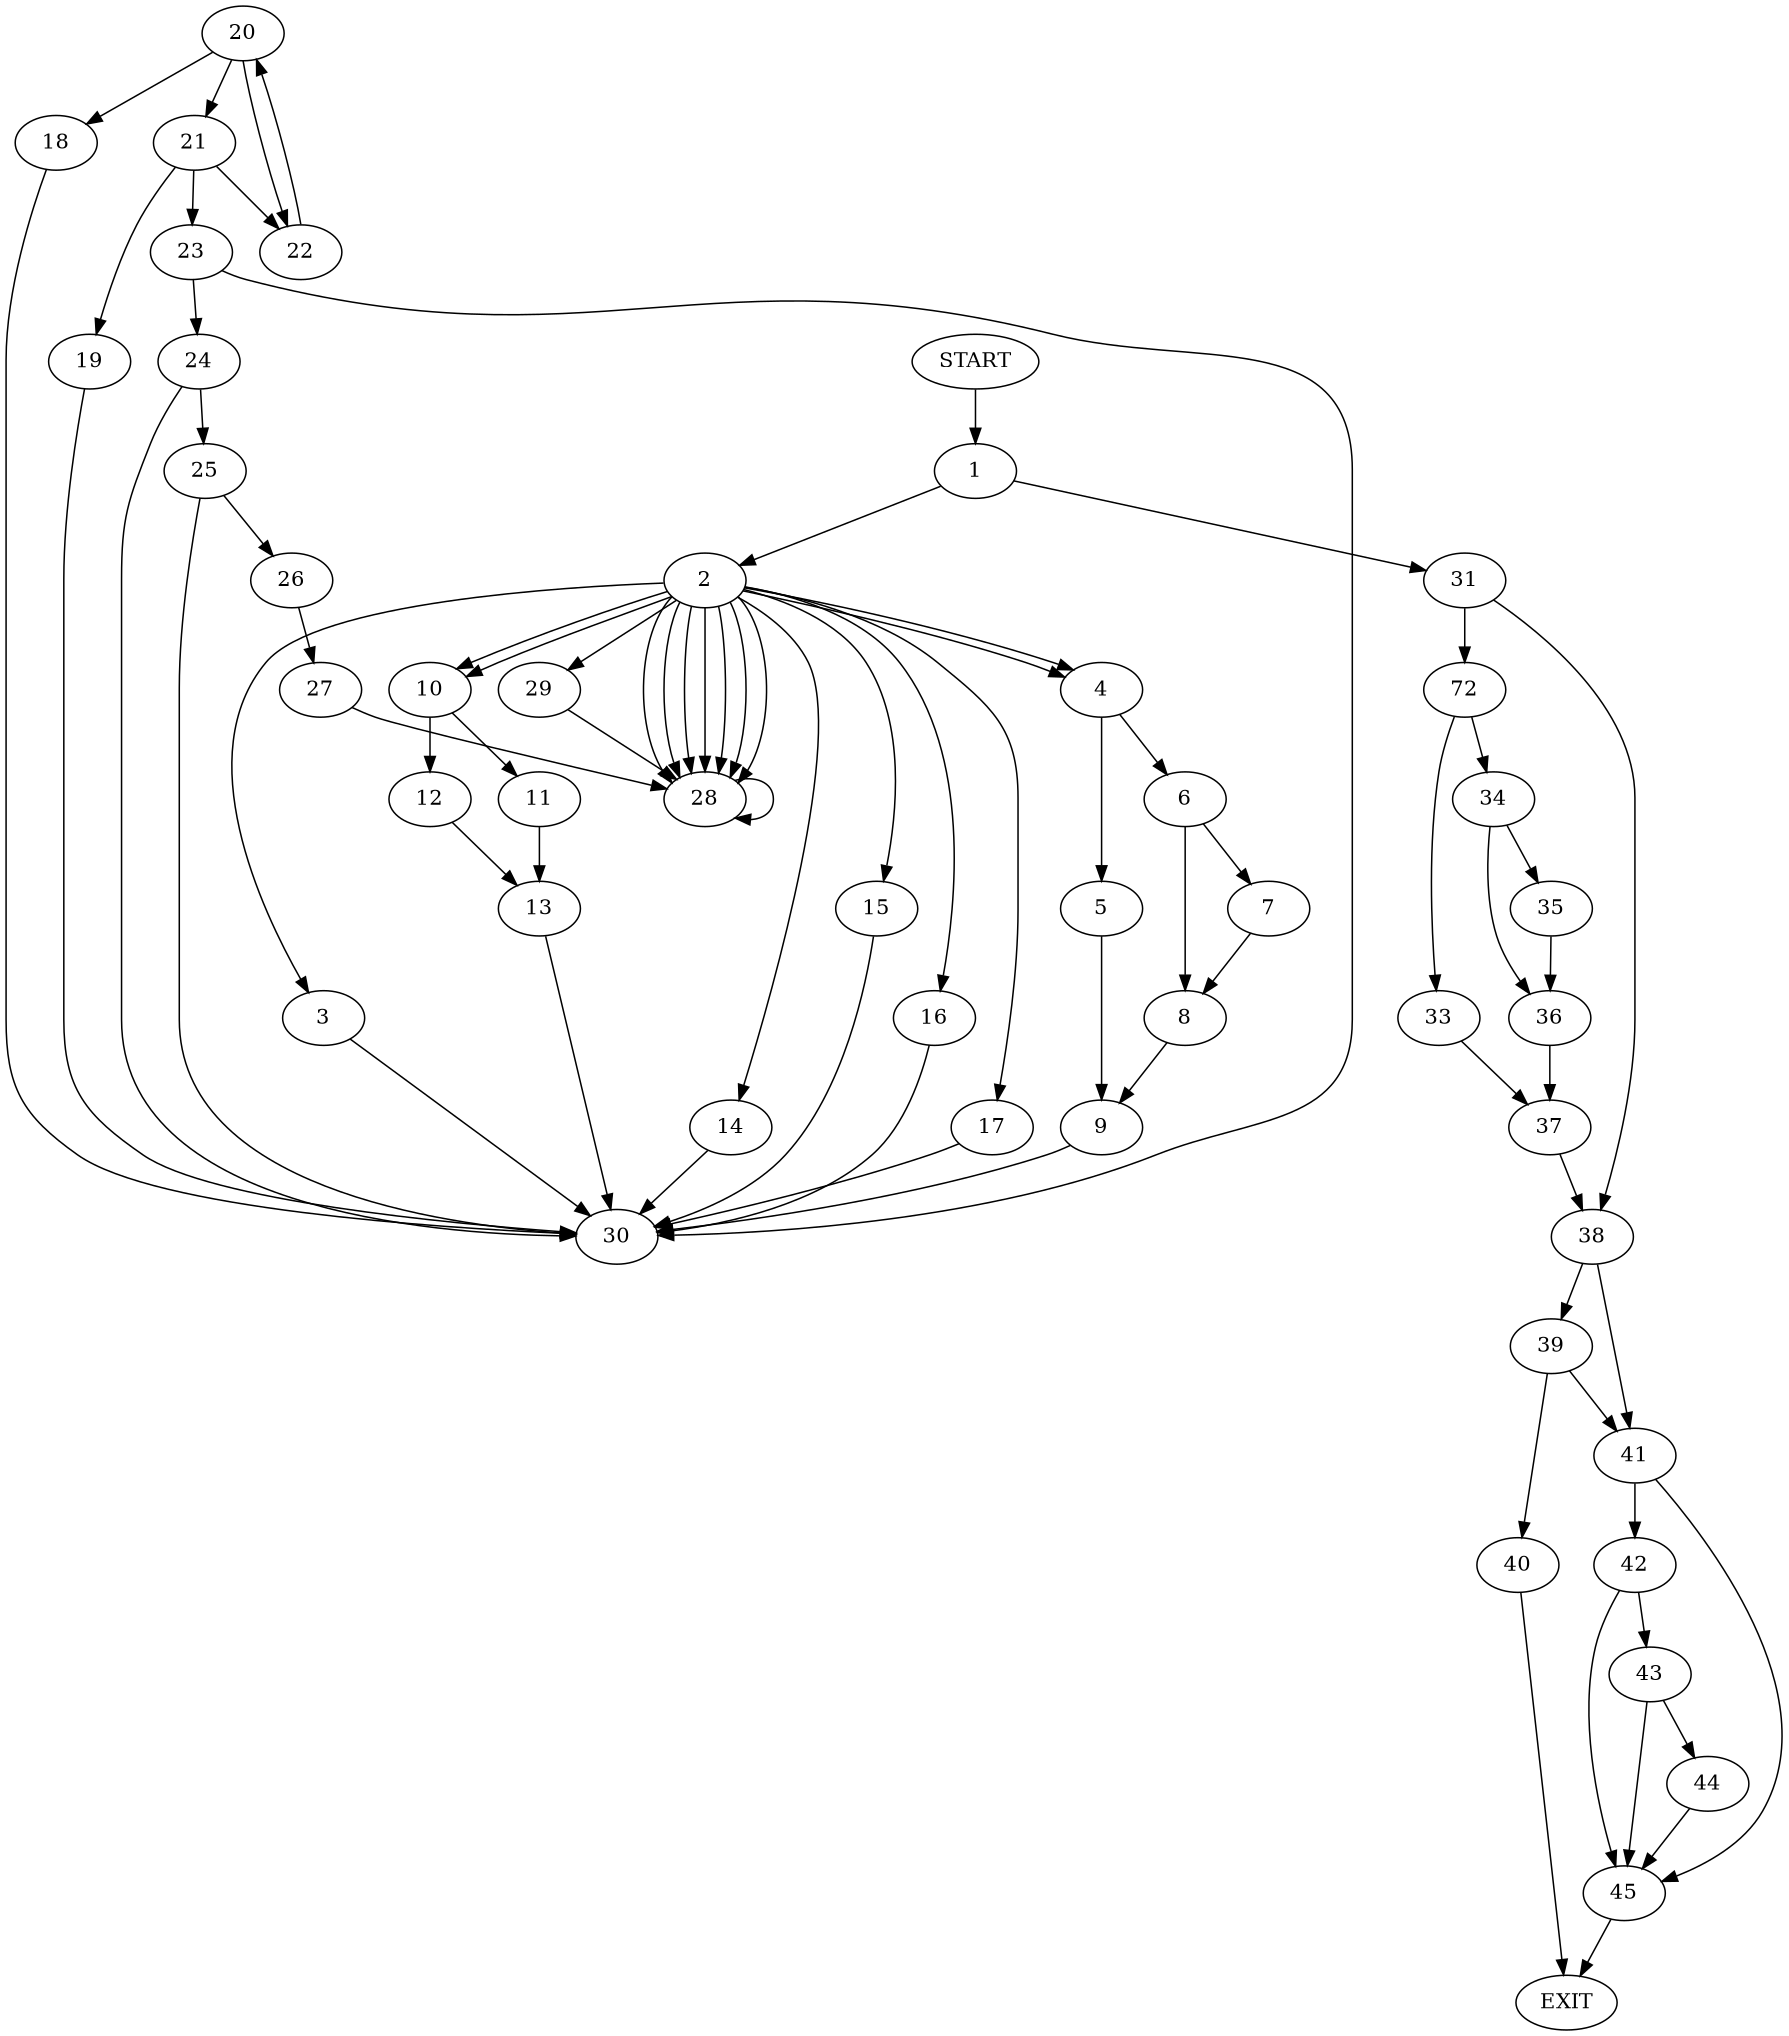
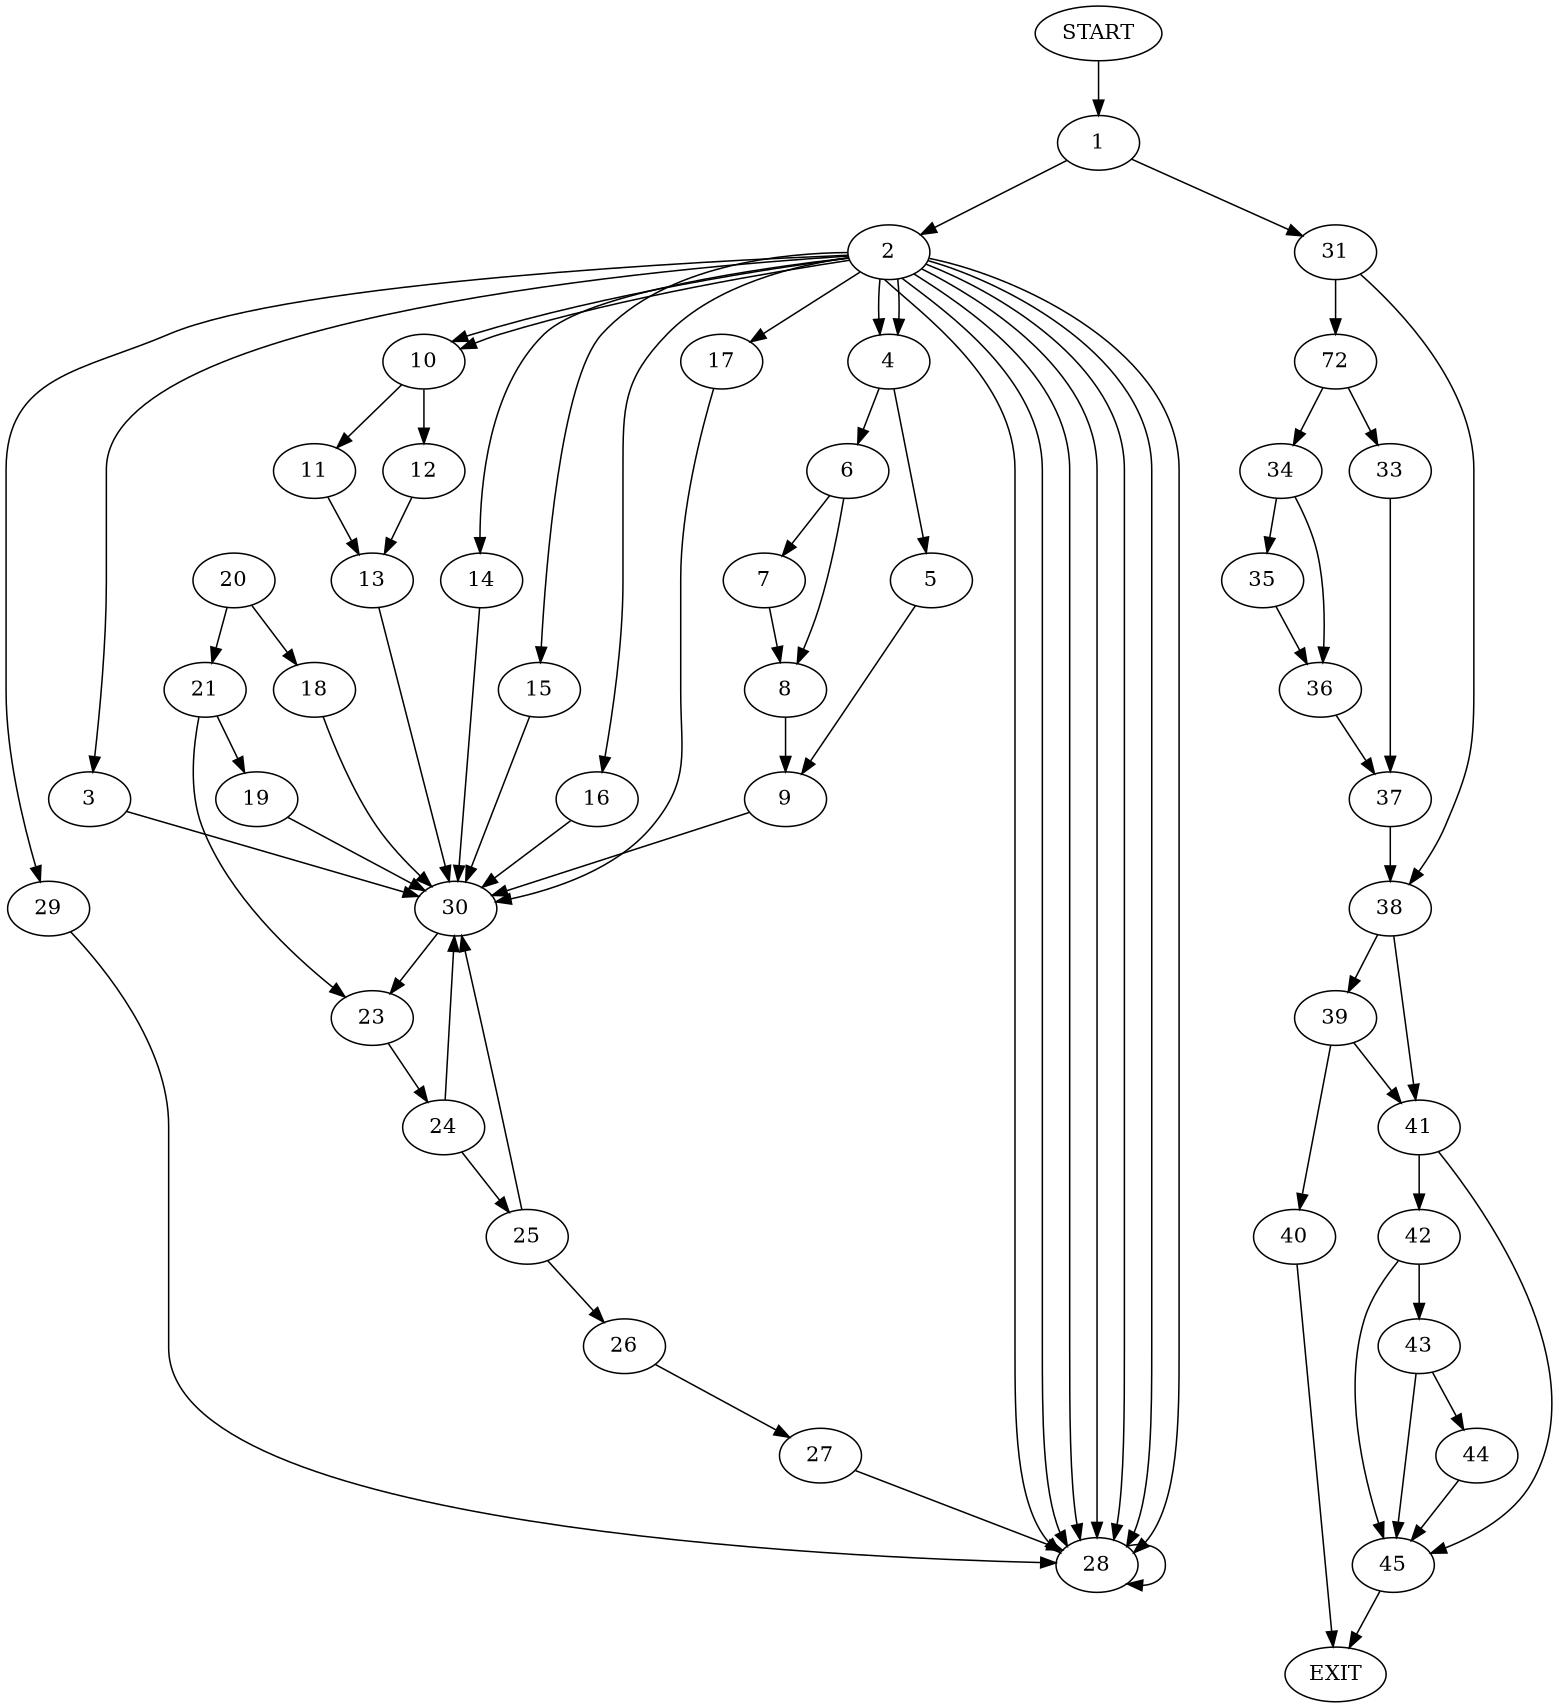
  digraph {
    n1 [label=START]
    1
    2
    31
    3
    4
    10
    14
    15
    16
    17
    28
    29
    n14 [label=72]
    38
    30
    5
    6
    11
    12
    9
    7
    8
    13
    18
    19
    20
    21
-   22
    23
    24
    25
    26
    27
    33
    34
    39
    41
    37
    35
    36
    40
    42
    45
    n45 [label=EXIT]
    43
    44
    n1 -> 1
    1 -> 2
    1 -> 31
    2 -> 3
    2 -> 4 [tailport=s2]
    2 -> 4 [tailport=s3]
    2 -> 10 [tailport=s4]
    2 -> 10 [tailport=s5]
    2 -> 14 [tailport=s6]
    2 -> 15 [tailport=s7]
    2 -> 16 [tailport=s8]
    2 -> 17 [tailport=s9]
    2 -> 28 [tailport=s20]
    2 -> 28 [tailport=s21]
    2 -> 28 [tailport=s22]
    2 -> 28 [tailport=s23]
    2 -> 28 [tailport=s24]
    2 -> 28 [tailport=s25]
    2 -> 28 [tailport=s26]
    2 -> 29
    31 -> n14
    31 -> 38
    3 -> 30
    4 -> 5
    4 -> 6
    10 -> 11
    10 -> 12
    14 -> 30
    15 -> 30
    16 -> 30
    17 -> 30
    28 -> 28
    29 -> 28
    n14 -> 33
    n14 -> 34
    38 -> 39
    38 -> 41
    5 -> 9
    6 -> 7
    6 -> 8
    11 -> 13
    12 -> 13
    9 -> 30
    7 -> 8
    8 -> 9
    13 -> 30
    18 -> 30
    19 -> 30
    20 -> 18
    20 -> 21
-   20 -> 22
    21 -> 19
-   21 -> 22
    21 -> 23
-   22 -> 20
-   23 -> 30
+   30 -> 23
    23 -> 24
    24 -> 30
    24 -> 25
    25 -> 30
    25 -> 26
    26 -> 27
    27 -> 28
    33 -> 37
    34 -> 35
    34 -> 36
    39 -> 41
    39 -> 40
    41 -> 42
    41 -> 45
    37 -> 38
    35 -> 36
    36 -> 37
    40 -> n45
    42 -> 45
    42 -> 43
    45 -> n45
    43 -> 45
    43 -> 44
    44 -> 45
  }
